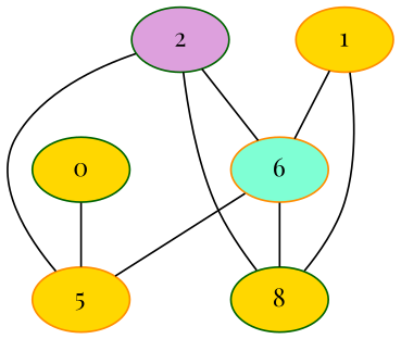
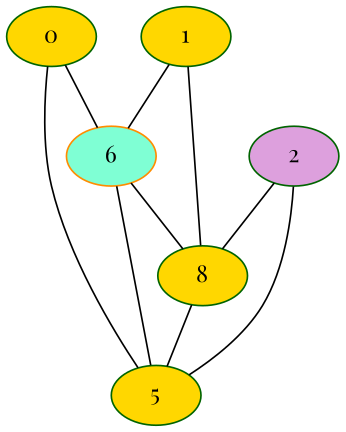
  graph {
    fontname="Playfair Display"
    node [color=darkgreen fillcolor=gold fontname="Playfair Display" style=filled]
    edge [fontname="Playfair Display"]
    0
-   5 [color=darkorange]
-   1 [color=darkorange]
+   5
+   1
    n4 [color=darkorange fillcolor=aquamarine label=6]
    n5 [label=8]
    2 [fillcolor=plum]
    0 -- 5
    1 -- n4
    1 -- n5
    n4 -- 5
    n4 -- n5
+   n5 -- 5
    2 -- 5
-   2 -- n4
+   0 -- n4
    2 -- n5
  }
